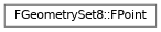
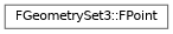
  digraph {
    rankdir=LR
-   n1 [color=grey40 fillcolor=white fontname=Helvetica fontsize=10 height=0.2 label="FGeometrySet8::FPoint" shape=box style=filled width=0.4]
+   n1 [color=grey40 fillcolor=white fontname=Helvetica fontsize=10 height=0.2 label="FGeometrySet3::FPoint" shape=box style=filled width=0.4]
  }
